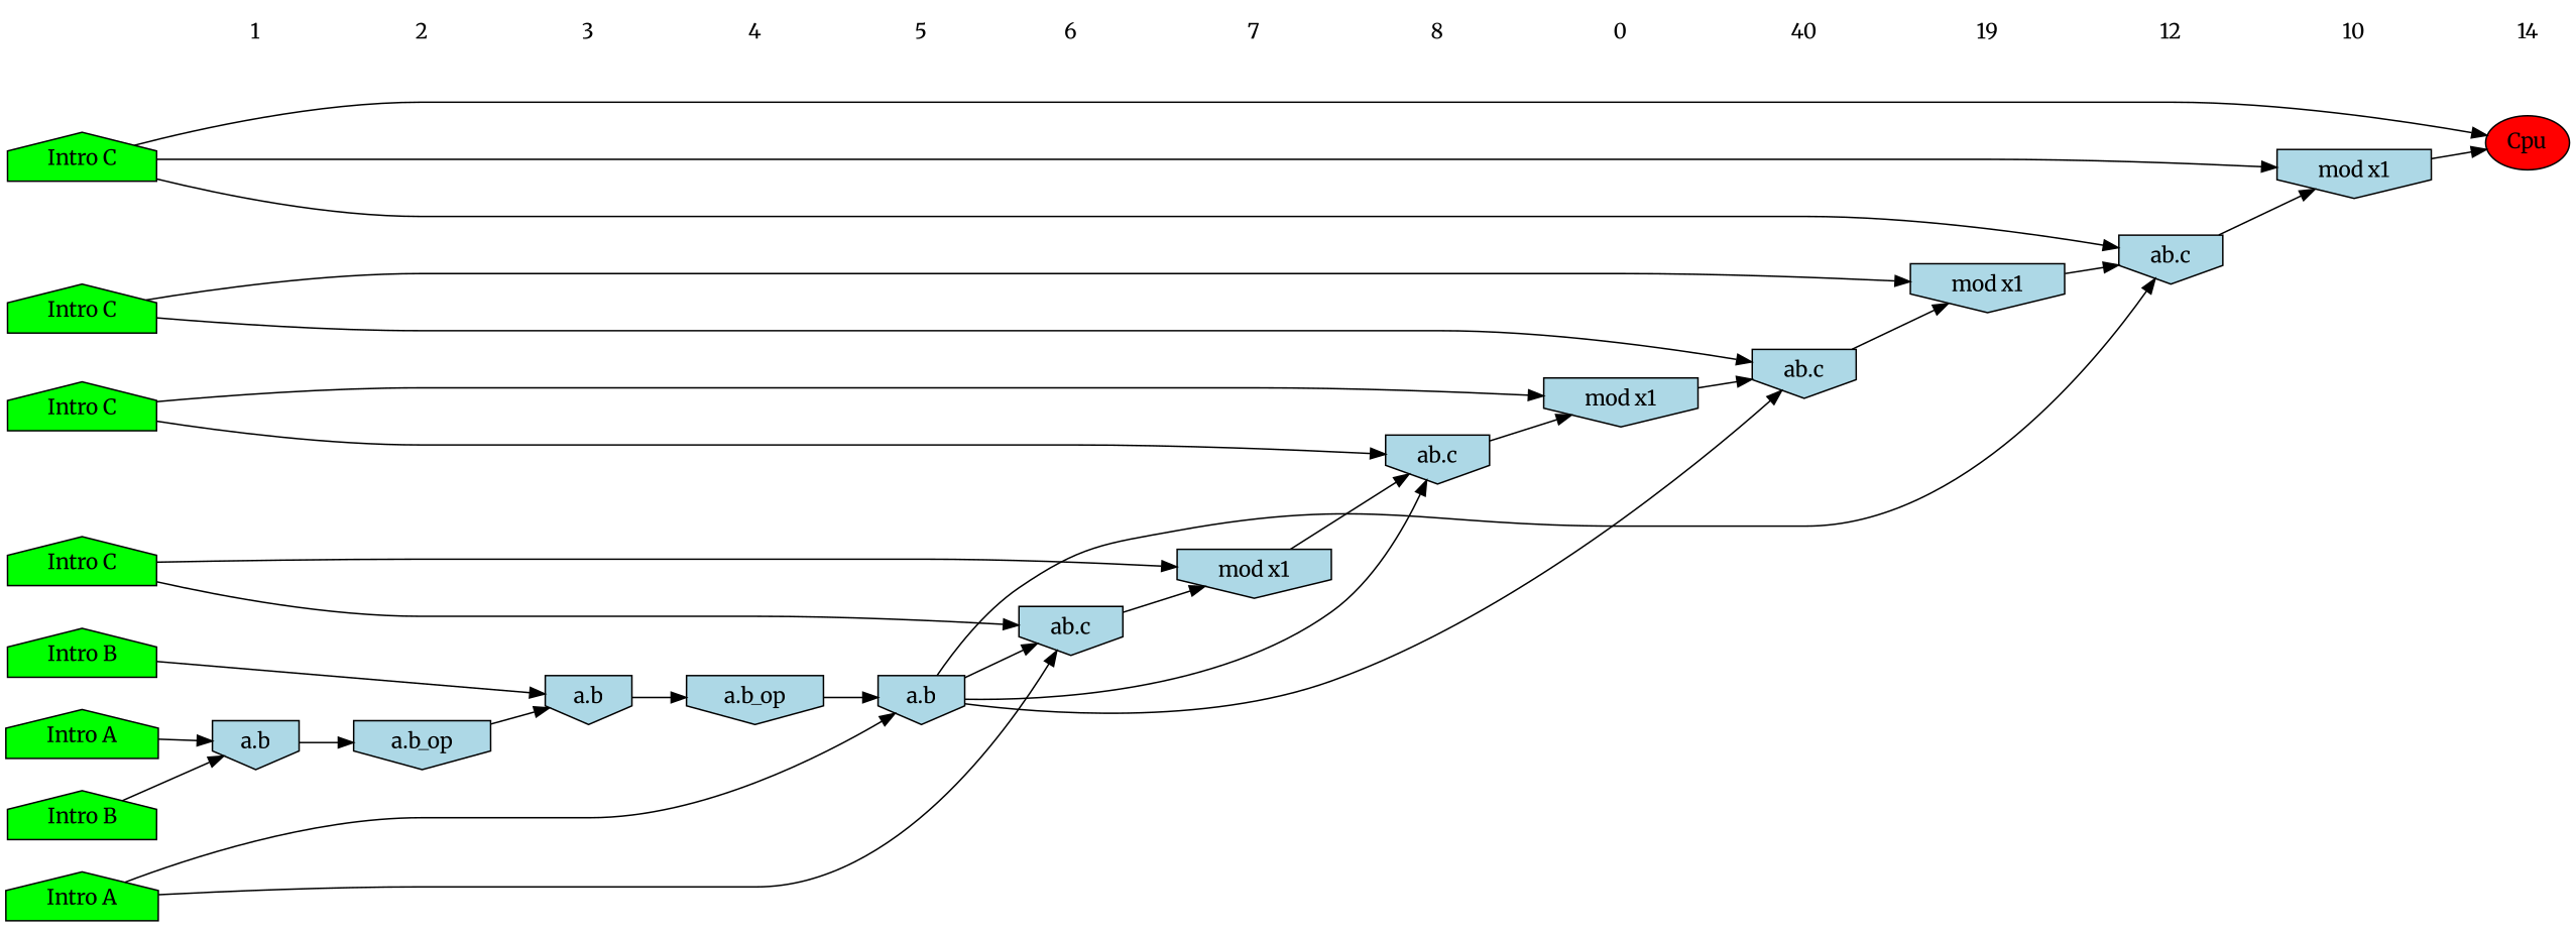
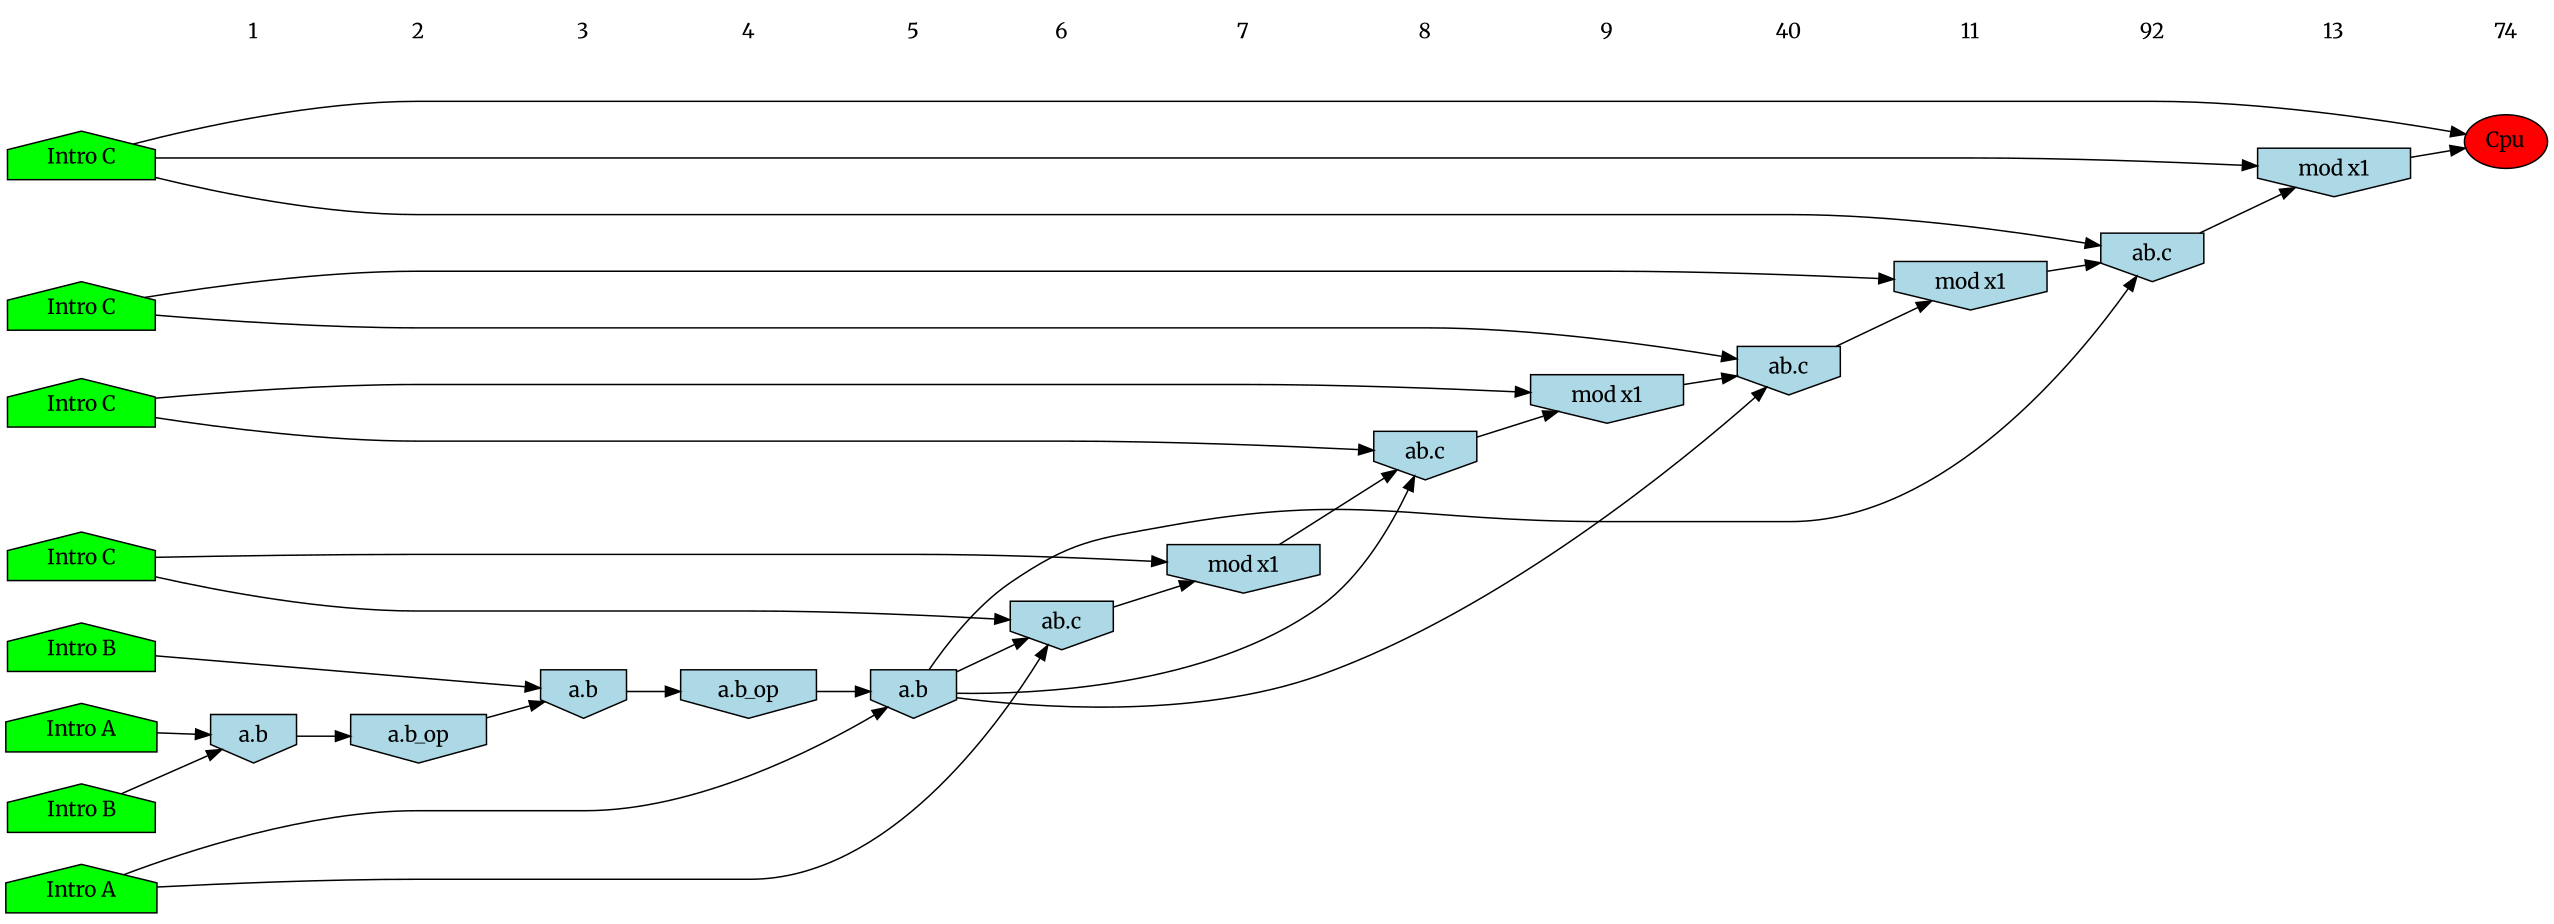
  digraph {
    fontname=Merriweather
    rankdir=LR
    ranksep=.5
    node [fontname=Merriweather shape=plaintext style=filled]
    edge [fontname=Merriweather]
    n1 [fillcolor=green label="Intro B" shape=house]
    n2 [fillcolor=green label="Intro A" shape=house]
    n3 [fillcolor=green label="Intro B" shape=house]
    n4 [fillcolor=green label="Intro A" shape=house]
    n5 [fillcolor=green label="Intro C" shape=house]
    n6 [fillcolor=green label="Intro C" shape=house]
    n7 [fillcolor=green label="Intro C" shape=house]
    n8 [fillcolor=green label="Intro C" shape=house]
    1 [style=""]
    n10 [fillcolor=lightblue label="a.b" shape=invhouse]
    2 [style=""]
    n12 [fillcolor=lightblue label="a.b_op" shape=invhouse]
    3 [style=""]
    n14 [fillcolor=lightblue label="a.b" shape=invhouse]
    4 [style=""]
    n16 [fillcolor=lightblue label="a.b_op" shape=invhouse]
    5 [style=""]
    n18 [fillcolor=lightblue label="a.b" shape=invhouse]
    6 [style=""]
    n20 [fillcolor=lightblue label="ab.c" shape=invhouse]
    7 [style=""]
    n22 [fillcolor=lightblue label="mod x1" shape=invhouse]
    8 [style=""]
    n24 [fillcolor=lightblue label="ab.c" shape=invhouse]
-   9 [label=0 style=""]
+   9 [style=""]
    n26 [fillcolor=lightblue label="mod x1" shape=invhouse]
    n27 [label=40 style=""]
    n28 [fillcolor=lightblue label="ab.c" shape=invhouse]
-   11 [label=19 style=""]
+   11 [style=""]
    n30 [fillcolor=lightblue label="mod x1" shape=invhouse]
-   12 [style=""]
+   12 [label=92 style=""]
    n32 [fillcolor=lightblue label="ab.c" shape=invhouse]
-   13 [label=10 style=""]
+   13 [style=""]
    n34 [fillcolor=lightblue label="mod x1" shape=invhouse]
-   14 [style=""]
+   14 [label=74 style=""]
    n36 [fillcolor=red label=Cpu shape=""]
    subgraph sub_1 {
      rank=same
      n1
      n2
      n3
      n4
      n5
      n6
      n7
      n8
    }
    subgraph sub_2 {
      rank=same
      1
      n10
    }
    subgraph sub_3 {
      rank=same
      2
      n12
    }
    subgraph sub_4 {
      rank=same
      3
      n14
    }
    subgraph sub_5 {
      rank=same
      4
      n16
    }
    subgraph sub_6 {
      rank=same
      5
      n18
    }
    subgraph sub_7 {
      rank=same
      6
      n20
    }
    subgraph sub_8 {
      rank=same
      7
      n22
    }
    subgraph sub_9 {
      rank=same
      8
      n24
    }
    subgraph sub_10 {
      rank=same
      9
      n26
    }
    subgraph sub_11 {
      rank=same
      n27
      n28
    }
    subgraph sub_12 {
      rank=same
      11
      n30
    }
    subgraph sub_13 {
      rank=same
      12
      n32
    }
    subgraph sub_14 {
      rank=same
      13
      n34
    }
    subgraph sub_15 {
      rank=same
      14
      n36
    }
    n1 -> n10
    n2 -> n18
    n2 -> n20
    n3 -> n14
    n4 -> n10
    n5 -> n28
    n5 -> n30
    n6 -> n20
    n6 -> n22
    n7 -> n32
    n7 -> n34
    n7 -> n36
    n8 -> n24
    n8 -> n26
    1 -> 2 [style=invis]
    n10 -> n12
    2 -> 3 [style=invis]
    n12 -> n14
    3 -> 4 [style=invis]
    n14 -> n16
    4 -> 5 [style=invis]
    n16 -> n18
    5 -> 6 [style=invis]
    n18 -> n20
    n18 -> n24
    n18 -> n28
    n18 -> n32
    6 -> 7 [style=invis]
    n20 -> n22
    7 -> 8 [style=invis]
    n22 -> n24
    8 -> 9 [style=invis]
    n24 -> n26
    9 -> n27 [style=invis]
    n26 -> n28
    n27 -> 11 [style=invis]
    n28 -> n30
    11 -> 12 [style=invis]
    n30 -> n32
    12 -> 13 [style=invis]
    n32 -> n34
    13 -> 14 [style=invis]
    n34 -> n36
  }
